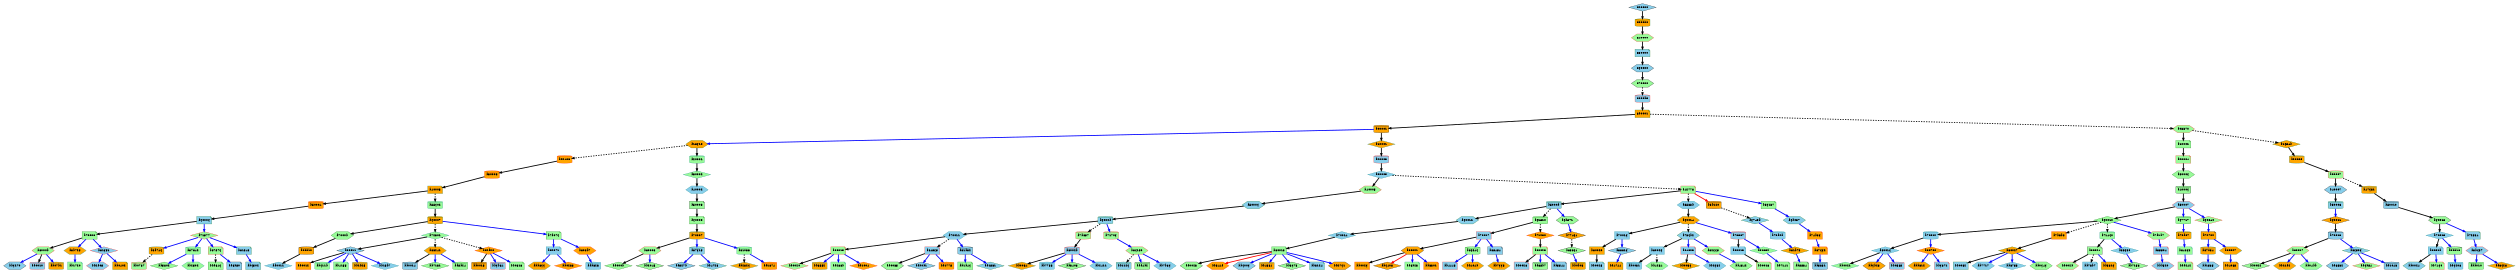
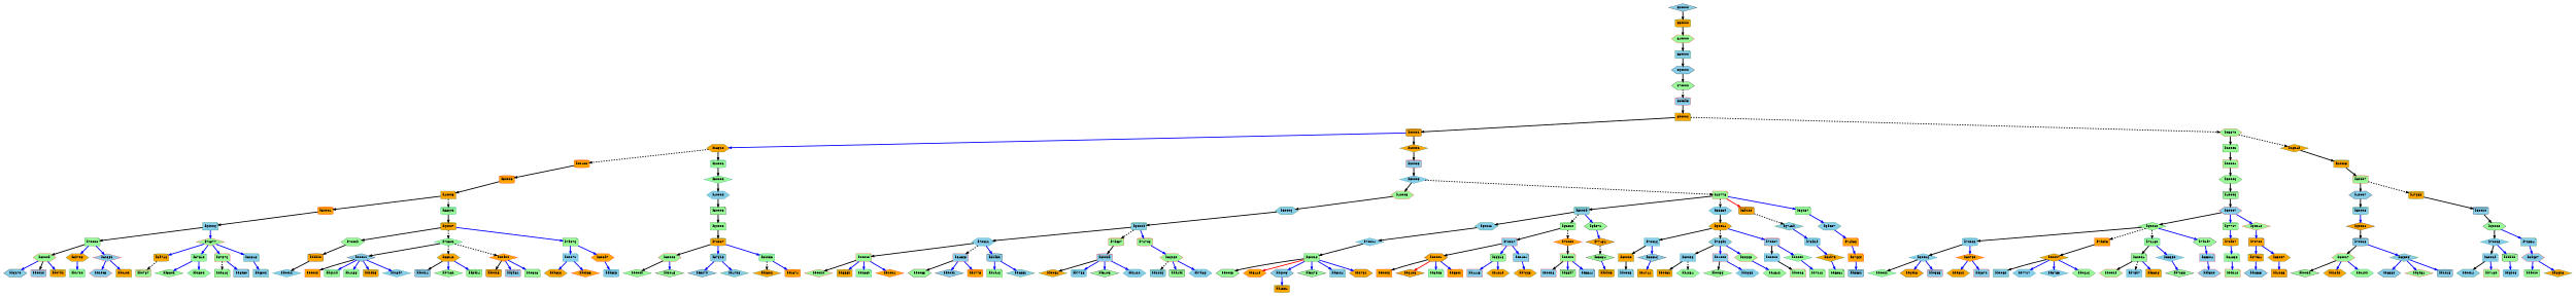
  digraph {
    fontname="DejaVu Sans"
    node [color=teal fillcolor=skyblue fontname="DejaVu Sans" shape=cylinder style=filled]
    edge [color=blue fontname="DejaVu Sans" penwidth=4]
    820000 [color=black shape=diamond]
    830000 [color=darkgreen fillcolor=orange]
    840000 [color=red fillcolor=palegreen shape=hexagon]
    850000 [color=darkgreen shape=note]
    860000 [color=black shape=hexagon]
    870000 [color=black fillcolor=palegreen shape=hexagon]
    880895 [color=red]
    890001 [color=darkgreen fillcolor=orange shape=note]
    900001 [color=black fillcolor=orange]
    903370 [color=red fillcolor=palegreen shape=hexagon]
    918613 [color=darkgreen fillcolor=orange shape=hexagon]
    910001 [fillcolor=orange shape=diamond]
    910002 [color=darkgreen fillcolor=palegreen shape=note]
    916549 [color=darkgreen fillcolor=orange shape=diamond]
    922403 [color=red fillcolor=orange]
    920001 [fillcolor=palegreen]
    920003 [color=red]
    920004 [color=red fillcolor=palegreen shape=note]
    920005 [fillcolor=orange]
    930003 [color=red fillcolor=orange]
    930002 [fillcolor=palegreen shape=diamond]
    930005 [shape=diamond]
    930006 [color=darkgreen fillcolor=palegreen shape=hexagon]
    930007 [color=red fillcolor=palegreen]
    940003 [fillcolor=orange shape=note]
    940002 [shape=hexagon]
    940005 [color=red fillcolor=palegreen shape=hexagon]
    942778 [color=red fillcolor=palegreen shape=note]
    940006 [color=black fillcolor=palegreen]
    940007 [color=black shape=hexagon]
    947631 [fillcolor=orange]
    950004 [color=red fillcolor=orange]
    955602 [fillcolor=palegreen]
    950003 [color=black fillcolor=palegreen shape=note]
    950006 [color=darkgreen shape=hexagon]
    950009 [color=darkgreen]
    955339 [shape=hexagon]
    959120 [color=black fillcolor=orange]
    956137 [color=darkgreen fillcolor=palegreen shape=note]
    950007 [color=red shape=hexagon]
    950008 [color=darkgreen]
    950010 [color=black]
    960006 [color=darkgreen shape=note]
    960007 [color=darkgreen fillcolor=orange]
    960005 [color=darkgreen fillcolor=palegreen shape=note]
    960009 [color=darkgreen]
    960012 [color=darkgreen shape=hexagon]
    962520 [color=darkgreen fillcolor=palegreen]
    969571 [color=black fillcolor=palegreen shape=hexagon]
    960014 [fillcolor=orange shape=hexagon]
    967439 [color=darkgreen shape=diamond]
    969037 [color=darkgreen shape=hexagon]
    960010 [color=darkgreen fillcolor=palegreen shape=diamond]
    967717 [color=darkgreen fillcolor=palegreen]
    960340 [color=red fillcolor=palegreen shape=diamond]
    960011 [color=black fillcolor=orange shape=diamond]
    960013 [color=black fillcolor=palegreen shape=hexagon]
    970008 [color=darkgreen fillcolor=palegreen shape=note]
    971577 [color=red fillcolor=palegreen shape=diamond]
    970007 [fillcolor=orange]
    970011 [shape=hexagon]
    979857 [color=red fillcolor=palegreen]
    971706 [color=red fillcolor=palegreen]
    970014 [shape=diamond]
    970017 [color=red shape=note]
    971280 [color=red fillcolor=orange shape=diamond]
    977464 [color=black fillcolor=orange shape=diamond]
    970016 [shape=note]
    973692 [color=darkgreen shape=hexagon]
    978587 [color=red]
    973929
    974986 [color=red fillcolor=orange shape=note]
    970012
    979398 [color=red fillcolor=orange shape=note]
    971460 [fillcolor=palegreen]
-   979197 [color=red fillcolor=palegreen shape=hexagon]
+   979197 [color=black fillcolor=palegreen shape=hexagon]
    970937 [color=darkgreen fillcolor=orange]
    972702 [color=black fillcolor=orange shape=note]
    970013 [color=black]
    970015 [shape=diamond]
    972584 [color=darkgreen shape=note]
    970009 [color=darkgreen fillcolor=palegreen shape=hexagon]
    972301 [fillcolor=palegreen shape=diamond]
    979076 [color=darkgreen fillcolor=palegreen shape=note]
    980009 [color=red fillcolor=palegreen shape=hexagon]
    989725 [fillcolor=orange shape=hexagon]
    981651 [color=red shape=diamond]
    989746 [fillcolor=orange]
    987842 [fillcolor=palegreen]
    987576 [color=red fillcolor=palegreen shape=note]
    981348 [color=darkgreen shape=note]
    980008 [color=red fillcolor=palegreen shape=hexagon]
    987615 [color=darkgreen]
    981033 [fillcolor=palegreen]
    980015 [color=red fillcolor=palegreen shape=note]
    984565 [color=red shape=note]
    981982 [color=black]
    980029 [color=red]
    n99 [color=red fillcolor=palegreen label=986130 shape=hexagon]
    980018 [color=darkgreen fillcolor=palegreen shape=note]
    980021 [color=black fillcolor=orange shape=hexagon]
    986546 [color=darkgreen fillcolor=palegreen]
    985454 [color=black shape=note]
    980023 [color=red fillcolor=palegreen shape=note]
    983864 [color=black fillcolor=palegreen shape=diamond]
    980020 [color=darkgreen fillcolor=orange shape=note]
    988816 [color=black shape=diamond]
    980026 [shape=note]
    984803 [color=red shape=note]
    982665 [color=red fillcolor=palegreen shape=hexagon]
    980013 [shape=note]
    981852 [fillcolor=palegreen shape=diamond]
    981973 [color=darkgreen fillcolor=orange shape=diamond]
    987662 [color=red fillcolor=orange shape=note]
    980016 [shape=diamond]
    980730 [color=red fillcolor=orange shape=diamond]
    980027 [color=darkgreen fillcolor=orange shape=diamond]
    980024 [color=black fillcolor=palegreen shape=note]
    983630 [shape=diamond]
    985504 [color=red shape=note]
    984868 [fillcolor=palegreen shape=note]
    987084 [fillcolor=orange]
    985027 [fillcolor=orange shape=hexagon]
    980017 [color=red fillcolor=palegreen shape=hexagon]
    986506 [color=darkgreen shape=diamond]
    980019 [shape=note]
    988818 [color=black fillcolor=palegreen]
    989657 [color=red shape=hexagon]
    980010 [color=black fillcolor=orange]
    980011 [color=black shape=diamond]
    983241 [fillcolor=orange shape=hexagon]
    982920 [color=red fillcolor=orange shape=diamond]
    982371 [shape=note]
    980897 [color=red fillcolor=orange shape=hexagon]
    996270 [color=black shape=hexagon]
    990010 [color=red]
    990791 [fillcolor=orange]
    991720 [fillcolor=palegreen shape=note]
    992905 [color=red shape=hexagon]
    990402 [color=darkgreen fillcolor=orange shape=note]
    990009 [color=darkgreen fillcolor=palegreen shape=diamond]
    992045 [color=black fillcolor=palegreen shape=diamond]
    995279 [color=black shape=diamond]
    994723 [color=darkgreen shape=diamond]
    992826 [fillcolor=orange shape=diamond]
    991874 [color=red fillcolor=orange]
    990020 [color=red fillcolor=palegreen shape=diamond]
    998552 [fillcolor=orange]
    992889 [fillcolor=palegreen shape=note]
    991004 [color=red fillcolor=orange shape=diamond]
    990035 [color=black fillcolor=palegreen shape=hexagon]
    999091 [color=black shape=diamond]
    991775 [color=red fillcolor=orange]
    991946 [color=darkgreen fillcolor=palegreen shape=note]
    991531 [color=darkgreen shape=diamond]
    990034 [fillcolor=orange shape=diamond]
    997733
    993408 [color=black fillcolor=palegreen shape=diamond]
    992411 [shape=hexagon]
    991126 [color=darkgreen]
    999492 [color=black fillcolor=palegreen]
    997986 [shape=hexagon]
    990023 [color=black fillcolor=palegreen shape=hexagon]
    993449 [color=red fillcolor=orange shape=hexagon]
    996006 [color=black shape=hexagon]
    994384 [fillcolor=orange]
    993673 [color=black fillcolor=palegreen shape=diamond]
    993124 [color=darkgreen shape=note]
    992761 [color=black fillcolor=orange shape=hexagon]
    990026 [color=red fillcolor=orange shape=note]
    996408 [color=black fillcolor=orange shape=diamond]
    998923 [fillcolor=palegreen shape=note]
    993301 [color=red fillcolor=orange shape=note]
    994443 [color=red shape=note]
    994049 [fillcolor=orange shape=hexagon]
    997663 [fillcolor=orange shape=hexagon]
    990028 [color=red shape=note]
    998597 [color=black fillcolor=palegreen]
    995544 [color=black shape=note]
    990903 [color=darkgreen fillcolor=orange]
    990025 [color=darkgreen shape=note]
    994744 [color=darkgreen fillcolor=orange shape=note]
-   990031
+   990031 [fillcolor=orange]
    994234 [fillcolor=palegreen shape=hexagon]
-   990036 [color=darkgreen fillcolor=orange shape=diamond]
+   990036 [color=darkgreen fillcolor=palegreen shape=diamond]
    992632 [shape=hexagon]
    994542 [color=darkgreen fillcolor=palegreen shape=hexagon]
    990018 [color=red fillcolor=palegreen shape=note]
    997141 [color=darkgreen fillcolor=palegreen shape=note]
    995534 [color=black fillcolor=palegreen shape=note]
    995331 [color=black]
    990021 [fillcolor=palegreen shape=diamond]
    996928 [color=black fillcolor=orange shape=hexagon]
    990585 [color=red]
    999312 [fillcolor=orange shape=hexagon]
    996871 [color=red shape=note]
    990032 [color=darkgreen shape=note]
    997717 [shape=hexagon]
    993753 [shape=diamond]
    990646 [color=darkgreen fillcolor=palegreen shape=hexagon]
    990029 [color=red fillcolor=palegreen shape=hexagon]
    997397 [shape=note]
    993816 [color=darkgreen fillcolor=orange shape=note]
    997158 [color=black fillcolor=palegreen shape=diamond]
    999520 [color=red shape=hexagon]
    999242 [color=red fillcolor=palegreen shape=note]
    991585 [color=black shape=hexagon]
    994085 [color=black fillcolor=orange shape=note]
    990022 [color=black fillcolor=palegreen shape=diamond]
    991192 [fillcolor=orange shape=hexagon]
    990499 [fillcolor=palegreen shape=hexagon]
    998532 [color=black shape=hexagon]
    996954 [color=red fillcolor=palegreen shape=diamond]
    991043 [color=black]
    990024 [color=darkgreen shape=hexagon]
    997460 [color=red fillcolor=palegreen shape=note]
    996208
    999010 [color=darkgreen fillcolor=palegreen]
    998628 [fillcolor=orange shape=diamond]
    990011 [shape=diamond]
    990012 [color=red fillcolor=orange shape=note]
    996119 [fillcolor=palegreen]
    994155 [fillcolor=palegreen shape=note]
    991925 [fillcolor=orange]
    991397 [shape=diamond]
    990014 [color=black]
    997131 [color=darkgreen fillcolor=palegreen shape=diamond]
    995924 [color=darkgreen fillcolor=palegreen]
    990013 [color=black fillcolor=orange]
    996984 [color=red]
    990818 [color=darkgreen fillcolor=palegreen shape=note]
    999866 [fillcolor=orange shape=hexagon]
    990238 [color=red fillcolor=orange shape=diamond]
    999323
    990787 [color=red fillcolor=palegreen]
    995802 [color=darkgreen fillcolor=palegreen shape=diamond]
    992502 [fillcolor=palegreen shape=hexagon]
    999846 [color=darkgreen fillcolor=palegreen shape=note]
    998950 [color=black shape=note]
    996502 [color=darkgreen shape=note]
    820000 -> 830000 [color=black]
    830000 -> 840000 [color=black]
    840000 -> 850000 [color=black]
    850000 -> 860000 [color=black]
    860000 -> 870000 [color=black]
    870000 -> 880895 [color=black style=dashed]
    880895 -> 890001 [color=black]
    890001 -> 900001 [color=black]
    890001 -> 903370 [color=black style=dashed]
    900001 -> 918613
    900001 -> 910001 [color=black]
    903370 -> 910002 [color=black]
    903370 -> 916549 [color=black style=dashed]
    918613 -> 922403 [color=black style=dashed]
    918613 -> 920001 [color=black]
    910001 -> 920003 [color=black]
    910002 -> 920004 [color=black]
    916549 -> 920005 [color=black]
    922403 -> 930003 [color=black]
    920001 -> 930002 [color=black]
    920003 -> 930005 [color=black]
    920004 -> 930006 [color=black]
    920005 -> 930007 [color=black]
    930003 -> 940003 [color=black]
    930002 -> 940002 [color=black]
    930005 -> 940005 [color=black]
    930005 -> 942778 [color=black style=dashed]
    930006 -> 940006 [color=black]
    930007 -> 940007 [color=black]
    930007 -> 947631 [color=black style=dashed]
    940003 -> 950004 [color=black]
    940003 -> 955602 [color=black style=dashed]
    940002 -> 950003 [color=black]
    940005 -> 950006 [color=black]
    942778 -> 950009 [color=black]
    942778 -> 955339 [color=black style=dashed]
    942778 -> 959120 [color=red]
    942778 -> 956137
    940006 -> 950007 [color=black]
    940007 -> 950008 [color=black]
    947631 -> 950010 [color=black]
    950004 -> 960006 [color=black]
    955602 -> 960007 [color=black]
    950003 -> 960005 [color=black]
    950006 -> 960009 [color=black]
    950009 -> 960012 [color=black]
    950009 -> 962520 [color=black style=dashed]
    950009 -> 969571
    955339 -> 960014 [color=black]
    959120 -> 967439 [color=black style=dashed]
    956137 -> 969037
    950007 -> 960010 [color=black]
    950007 -> 967717
    950007 -> 960340
    950008 -> 960011
    950010 -> 960013 [color=black]
    960006 -> 970008 [color=black]
    960006 -> 971577
    960007 -> 970009 [color=black]
    960007 -> 972301 [color=black style=dashed]
    960007 -> 979076
    960005 -> 970007 [color=black]
    960009 -> 970011 [color=black]
    960009 -> 979857 [color=black style=dashed]
    960009 -> 971706
    960012 -> 970014 [color=black]
    962520 -> 970017 [color=black]
    962520 -> 971280 [color=black style=dashed]
    969571 -> 977464
    960014 -> 970016 [color=black]
    960014 -> 973692 [color=black style=dashed]
    960014 -> 978587
    967439 -> 973929
    969037 -> 974986
    960010 -> 970012 [color=black]
    960010 -> 979398 [color=black style=dashed]
    960010 -> 971460 [color=black style=dashed]
    960010 -> 979197
    967717 -> 970937
    960340 -> 972702
    960011 -> 970013 [color=black]
    960013 -> 970015 [color=black]
    960013 -> 972584
    970008 -> 980009 [color=black]
    970008 -> 989725
    970008 -> 981651
    971577 -> 989746
    971577 -> 987842
    971577 -> 987576
    971577 -> 981348
    970007 -> 980008 [color=black]
    970007 -> 987615
    970007 -> 981033
    970011 -> 980015 [color=black]
    970011 -> 984565 [color=black style=dashed]
    970011 -> 981982
    979857 -> 980029 [color=black]
    971706 -> n99
    970014 -> 980018 [color=black]
    970017 -> 980021 [color=black]
    970017 -> 986546
    970017 -> 985454
    971280 -> 980023 [color=black]
    977464 -> 983864 [color=black style=dashed]
    970016 -> 980020 [color=black]
    970016 -> 988816
    973692 -> 980026 [color=black]
    973692 -> 984803
    973692 -> 982665
    978587 -> 980013 [color=black]
    978587 -> 981852
    973929 -> 981973
    974986 -> 987662
    970012 -> 980016 [color=black]
    970012 -> 980730
    979398 -> 980027 [color=black]
    971460 -> 980024 [color=black]
    971460 -> 983630
    979197 -> 985504
    970937 -> 984868
    972702 -> 987084
    972702 -> 985027
    970013 -> 980017 [color=black]
    970013 -> 986506
    970015 -> 980019 [color=black]
    970015 -> 988818
    972584 -> 989657
    970009 -> 980010 [color=black]
    972301 -> 980011 [color=black]
    972301 -> 983241 [color=black style=dashed]
    972301 -> 982920 [color=black style=dashed]
    979076 -> 982371
    979076 -> 980897
    980009 -> 996270
    980009 -> 990010 [color=black]
    980009 -> 990791
    989725 -> 991720
    981651 -> 992905
    981651 -> 990402
    989746 -> 990787 [color=black style=dashed]
    987842 -> 995802
    987842 -> 992502
    987576 -> 999846 [color=black style=dashed]
    987576 -> 998950
    981348 -> 996502
    980008 -> 990009 [color=black]
    980008 -> 992045
    987615 -> 995279
    987615 -> 994723
    981033 -> 992826 [color=black style=dashed]
    981033 -> 991874
    980015 -> 990020 [color=black]
    980015 -> 998552
    980015 -> 992889
    980015 -> 991004
    984565 -> 990035 [color=black]
    984565 -> 999091
    984565 -> 991775
    981982 -> 991946
    981982 -> 991531
    980029 -> 990034 [color=black]
    980029 -> 997733
    980029 -> 993408
    980029 -> 992411
    n99 -> 991126 [color=black style=dashed]
    n99 -> 999492
    n99 -> 997986
    980018 -> 990023 [color=black]
    980018 -> 993449 [color=red]
    980018 -> 996006
-   980018 -> 994384
+   996006 -> 994384
    980018 -> 993673
    980018 -> 993124
    980018 -> 992761
    980021 -> 990026 [color=black]
    980021 -> 996408 [color=red]
    980021 -> 998923
    980021 -> 993301
    986546 -> 994443
    986546 -> 994049
    985454 -> 997663
    980023 -> 990028 [color=black]
    980023 -> 998597
    980023 -> 995544
    983864 -> 990903
    980020 -> 990025 [color=black]
    988816 -> 994744
    980026 -> 990031 [color=black]
    980026 -> 994234 [color=black style=dashed]
    984803 -> 990036 [color=black]
    984803 -> 992632
    982665 -> 994542
    980013 -> 990018 [color=black]
    981852 -> 997141
    981973 -> 995534
    987662 -> 995331
    980016 -> 990021 [color=black]
    980016 -> 996928
    980016 -> 990585
    980730 -> 999312
    980730 -> 996871
    980027 -> 990032 [color=black]
    980027 -> 997717
    980027 -> 993753
    980027 -> 990646
    980024 -> 990029 [color=black]
    980024 -> 997397 [color=black style=dashed]
    980024 -> 993816
    983630 -> 997158
    985504 -> 999520
    984868 -> 999242
    987084 -> 991585
    985027 -> 994085
    980017 -> 990022 [color=black]
    980017 -> 991192
    980017 -> 990499
    986506 -> 998532
    986506 -> 996954
    986506 -> 991043
    980019 -> 990024 [color=black]
    980019 -> 997460
    988818 -> 996208
    989657 -> 999010
    989657 -> 998628
    980010 -> 990011 [color=black]
    980011 -> 990012 [color=black]
    980011 -> 996119
    980011 -> 994155
    980011 -> 991925
    980011 -> 991397
    983241 -> 990014 [color=black]
    983241 -> 997131
    983241 -> 995924
    982920 -> 990013 [color=black]
    982920 -> 996984
    982920 -> 990818
    982371 -> 999866
    982371 -> 990238
    980897 -> 999323
  }
